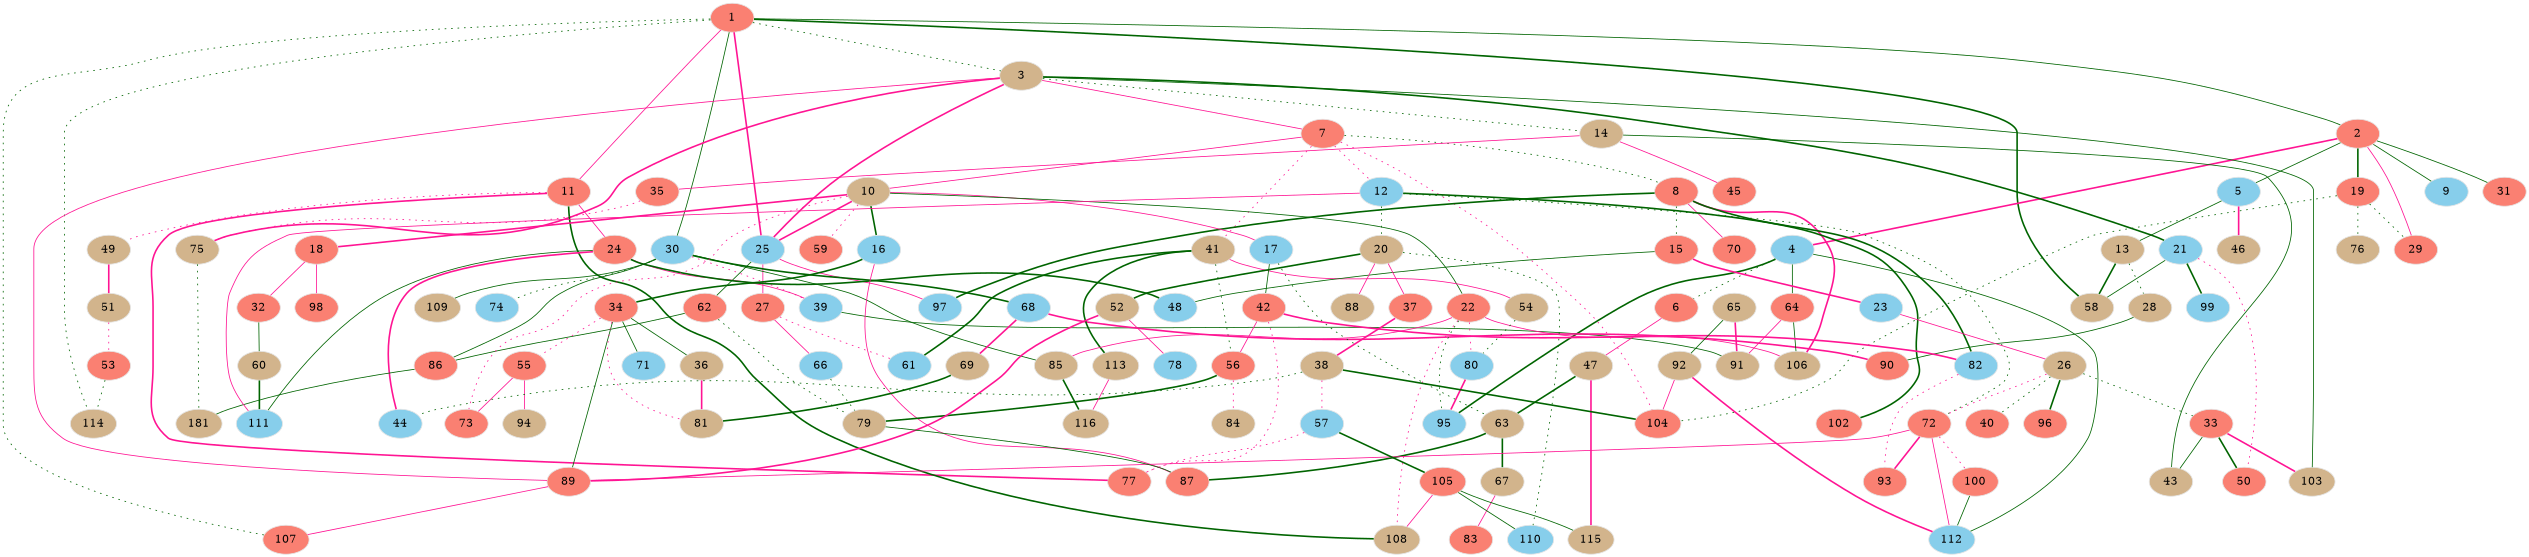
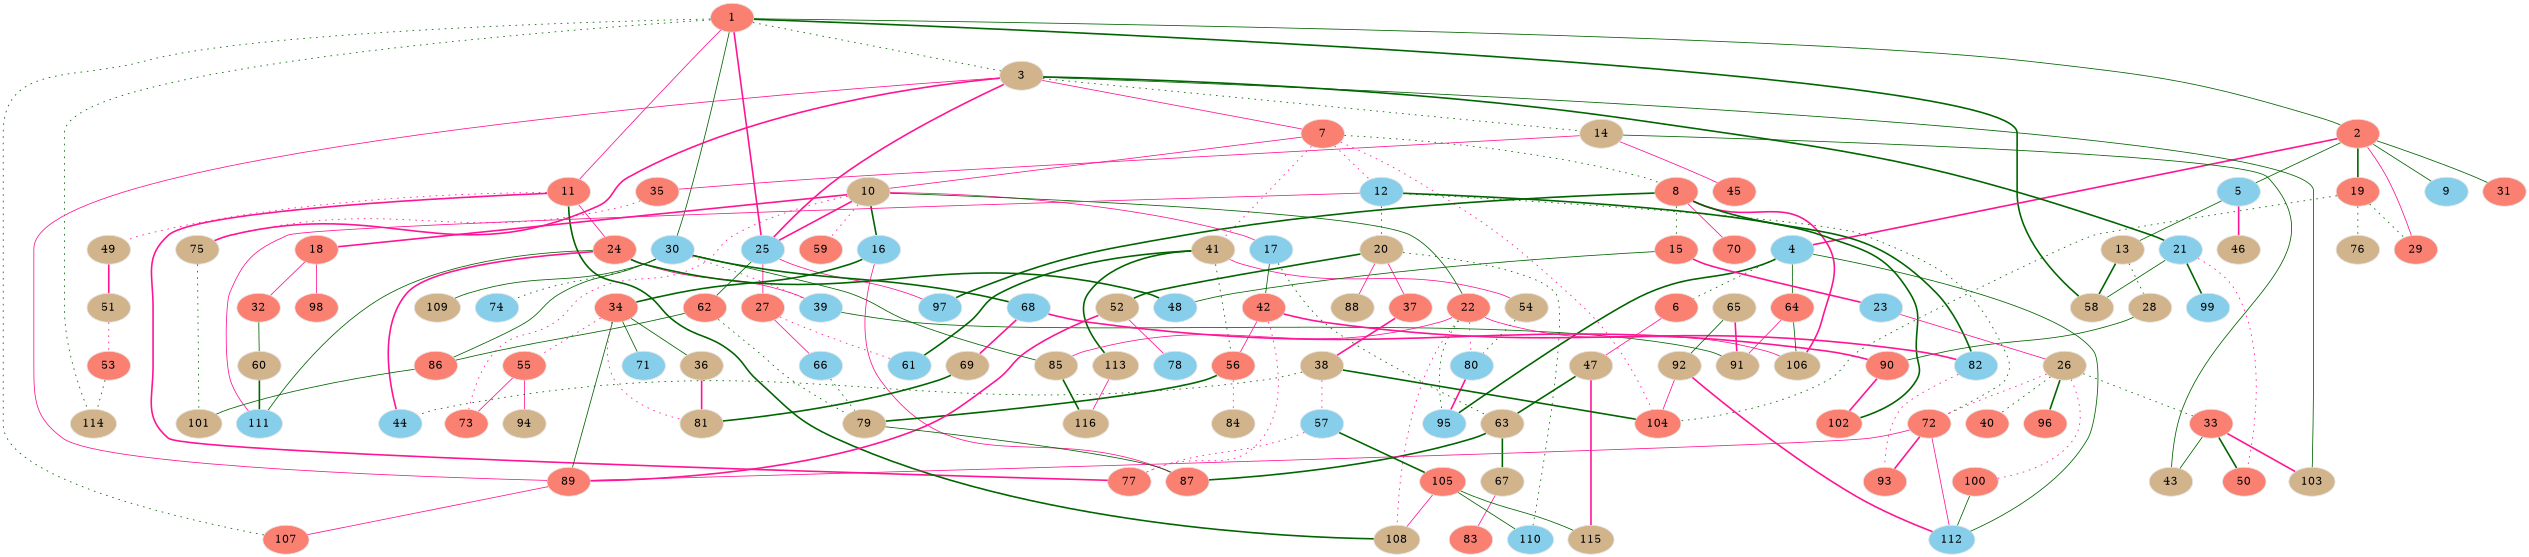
  graph {
    node [color=gray90 fillcolor=salmon style=filled]
    edge [color=darkgreen style=solid]
    1
    2
    3 [fillcolor=tan]
    11
    25 [fillcolor=skyblue]
    30 [fillcolor=skyblue]
    58 [fillcolor=tan]
    107
    114 [fillcolor=tan]
    4 [fillcolor=skyblue]
    5 [fillcolor=skyblue]
    9 [fillcolor=skyblue]
    19
    29
    31
    7
    14 [fillcolor=tan]
    21 [fillcolor=skyblue]
    75 [fillcolor=tan]
    89
    103 [fillcolor=tan]
    24
    49 [fillcolor=tan]
    77
    108 [fillcolor=tan]
    97 [fillcolor=skyblue]
    27
    62
    85 [fillcolor=tan]
    39 [fillcolor=skyblue]
    68 [fillcolor=skyblue]
    74 [fillcolor=skyblue]
    86
    109 [fillcolor=tan]
    6
    64
    95 [fillcolor=skyblue]
    112 [fillcolor=skyblue]
    13 [fillcolor=tan]
    46 [fillcolor=tan]
    104
    76 [fillcolor=tan]
    8
    10 [fillcolor=tan]
    12 [fillcolor=skyblue]
    41 [fillcolor=tan]
    35
    43 [fillcolor=tan]
    45
    50
    99 [fillcolor=skyblue]
-   101 [fillcolor=tan label=181]
+   101 [fillcolor=tan]
    47 [fillcolor=tan]
    106 [fillcolor=tan]
    91 [fillcolor=tan]
    28 [fillcolor=tan]
    63 [fillcolor=tan]
    115 [fillcolor=tan]
    15
    70
    82 [fillcolor=skyblue]
    16 [fillcolor=skyblue]
    17 [fillcolor=skyblue]
    18
    22
    59
    73
    20 [fillcolor=tan]
    72
    102
    111 [fillcolor=skyblue]
    61 [fillcolor=skyblue]
    54 [fillcolor=tan]
    56
    113 [fillcolor=tan]
    23 [fillcolor=skyblue]
    48 [fillcolor=skyblue]
    93
    34
    87
    42
    32
    98
    80 [fillcolor=skyblue]
    44 [fillcolor=skyblue]
    51 [fillcolor=tan]
    65 [fillcolor=tan]
    92 [fillcolor=tan]
    37
    52 [fillcolor=tan]
    88 [fillcolor=tan]
    110 [fillcolor=skyblue]
    100
    90
    26 [fillcolor=tan]
    36 [fillcolor=tan]
    55
    71 [fillcolor=skyblue]
    81 [fillcolor=tan]
    67 [fillcolor=tan]
    60 [fillcolor=tan]
    38 [fillcolor=tan]
    78 [fillcolor=skyblue]
    116 [fillcolor=tan]
    33
    40
    96
    66 [fillcolor=skyblue]
    79 [fillcolor=tan]
    69 [fillcolor=tan]
    94 [fillcolor=tan]
    57 [fillcolor=skyblue]
    105
    84 [fillcolor=tan]
    53
    83
    1 -- 2
    1 -- 3 [style=dotted]
    1 -- 11 [color=deeppink]
    1 -- 25 [color=deeppink style=bold]
    1 -- 30
    1 -- 58 [style=bold]
    1 -- 107 [style=dotted]
    1 -- 114 [style=dotted]
    2 -- 4 [color=deeppink style=bold]
    2 -- 5
    2 -- 9
    2 -- 19 [style=bold]
    2 -- 29 [color=deeppink]
    2 -- 31
    3 -- 25 [color=deeppink style=bold]
    3 -- 7 [color=deeppink]
    3 -- 14 [style=dotted]
    3 -- 21 [style=bold]
    3 -- 75 [color=deeppink style=bold]
    3 -- 89 [color=deeppink]
    3 -- 103
    11 -- 24 [color=deeppink]
    11 -- 49 [color=deeppink style=dotted]
    11 -- 77 [color=deeppink style=bold]
    11 -- 108 [style=bold]
    25 -- 97 [color=deeppink]
    25 -- 27 [color=deeppink]
    25 -- 62
    30 -- 85
    30 -- 39 [color=deeppink style=dotted]
    30 -- 68 [style=bold]
    30 -- 74 [style=dotted]
    30 -- 86
    30 -- 109
    4 -- 6 [style=dotted]
    4 -- 64
    4 -- 95 [style=bold]
    4 -- 112
    5 -- 13
    5 -- 46 [color=deeppink style=bold]
    19 -- 29 [style=dotted]
    19 -- 104 [style=dotted]
    19 -- 76 [style=dotted]
    7 -- 104 [color=deeppink style=dotted]
    7 -- 8 [style=dotted]
    7 -- 10 [color=deeppink]
    7 -- 12 [color=deeppink style=dotted]
    7 -- 41 [color=deeppink style=dotted]
    14 -- 35 [color=deeppink]
    14 -- 43
    14 -- 45 [color=deeppink]
    21 -- 58
    21 -- 50 [color=deeppink style=dotted]
    21 -- 99 [style=bold]
    75 -- 101 [style=dotted]
    89 -- 107 [color=deeppink]
    24 -- 39 [color=deeppink]
    24 -- 111
    24 -- 48 [style=bold]
    24 -- 44 [color=deeppink style=bold]
    49 -- 51 [color=deeppink style=bold]
    27 -- 61 [color=deeppink style=dotted]
    27 -- 66 [color=deeppink]
    62 -- 86
    62 -- 79 [style=dotted]
    85 -- 116 [style=bold]
    39 -- 91
    68 -- 90 [color=deeppink style=bold]
    68 -- 69 [color=deeppink style=bold]
    86 -- 101
    6 -- 47 [color=deeppink]
    64 -- 106
    64 -- 91 [color=deeppink]
    13 -- 58 [style=bold]
    13 -- 28 [style=dotted]
    8 -- 97 [style=bold]
    8 -- 106 [color=deeppink style=bold]
    8 -- 15 [style=dotted]
    8 -- 70 [color=deeppink]
    8 -- 82 [style=bold]
    10 -- 25 [color=deeppink style=bold]
    10 -- 16 [style=bold]
    10 -- 17 [color=deeppink]
    10 -- 18 [color=deeppink style=bold]
    10 -- 22
    10 -- 59 [color=deeppink style=dotted]
    10 -- 73 [color=deeppink style=dotted]
    12 -- 20 [style=dotted]
    12 -- 72 [style=dotted]
    12 -- 102 [style=bold]
    12 -- 111 [color=deeppink]
    41 -- 61 [style=bold]
    41 -- 54 [color=deeppink]
    41 -- 56 [style=dotted]
    41 -- 113 [style=bold]
    35 -- 75 [color=deeppink style=dotted]
    47 -- 63 [style=bold]
    47 -- 115 [color=deeppink style=bold]
    28 -- 90
    63 -- 87 [style=bold]
    63 -- 67 [style=bold]
    15 -- 23 [color=deeppink style=bold]
    15 -- 48
    82 -- 93 [color=deeppink style=dotted]
    16 -- 34 [style=bold]
    16 -- 87 [color=deeppink]
    17 -- 63 [style=dotted]
    17 -- 42
    18 -- 32 [color=deeppink]
    18 -- 98 [color=deeppink]
    22 -- 108 [color=deeppink style=dotted]
    22 -- 85 [color=deeppink]
    22 -- 95 [style=dotted]
    22 -- 106 [color=deeppink]
    22 -- 80 [color=deeppink style=dotted]
    20 -- 37 [color=deeppink]
    20 -- 52 [style=bold]
    20 -- 88 [color=deeppink]
    20 -- 110 [style=dotted]
    72 -- 89 [color=deeppink]
    72 -- 112 [color=deeppink]
    72 -- 93 [color=deeppink style=bold]
-   72 -- 100 [color=deeppink style=dotted]
+   26 -- 100 [color=deeppink style=dotted]
    54 -- 80 [style=dotted]
    56 -- 79 [style=bold]
    56 -- 84 [color=deeppink style=dotted]
    113 -- 116 [color=deeppink]
    23 -- 26 [color=deeppink]
    34 -- 89
    34 -- 36
    34 -- 55 [color=deeppink style=dotted]
    34 -- 71
    34 -- 81 [color=deeppink style=dotted]
    42 -- 77 [color=deeppink style=dotted]
    42 -- 82 [color=deeppink style=bold]
    42 -- 56 [color=deeppink]
    32 -- 60
    80 -- 95 [color=deeppink style=bold]
    51 -- 53 [color=deeppink style=dotted]
    65 -- 91 [color=deeppink style=bold]
    65 -- 92
    92 -- 112 [color=deeppink style=bold]
    92 -- 104 [color=deeppink]
    37 -- 38 [color=deeppink style=bold]
    52 -- 89 [color=deeppink style=bold]
    52 -- 78 [color=deeppink]
    100 -- 112
+   90 -- 102 [color=deeppink style=bold]
    26 -- 72 [color=deeppink style=dotted]
    26 -- 33 [style=dotted]
    26 -- 40 [style=dotted]
    26 -- 96 [style=bold]
    36 -- 81 [color=deeppink style=bold]
    55 -- 73 [color=deeppink]
    55 -- 94 [color=deeppink]
    67 -- 83 [color=deeppink]
    60 -- 111 [style=bold]
    38 -- 104 [style=bold]
    38 -- 44 [style=dotted]
    38 -- 57 [color=deeppink style=dotted]
    33 -- 103 [color=deeppink style=bold]
    33 -- 43
    33 -- 50 [style=bold]
    66 -- 79 [style=dotted]
    79 -- 87
    69 -- 81 [style=bold]
    57 -- 77 [color=deeppink style=dotted]
    57 -- 105 [style=bold]
    105 -- 108 [color=deeppink]
    105 -- 115
    105 -- 110
    53 -- 114 [style=dotted]
  }
